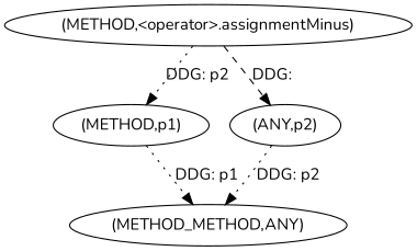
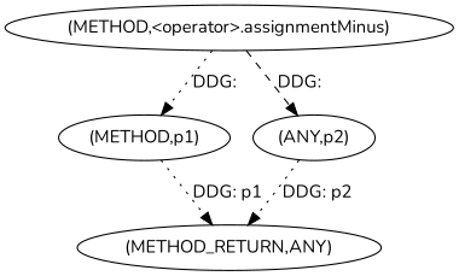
  digraph {
    fontname=Nunito
    node [fontname=Nunito]
    edge [fontname=Nunito style=dotted]
    n1 [label="(METHOD,&lt;operator&gt;.assignmentMinus)"]
    n2 [label="(METHOD,p1)"]
    n3 [label="(ANY,p2)"]
-   n4 [label="(METHOD_METHOD,ANY)"]
-   n1 -> n2 [label="DDG: p2"]
+   n4 [label="(METHOD_RETURN,ANY)"]
+   n1 -> n2 [label="DDG: "]
    n1 -> n3 [label="DDG: " style=dashed]
    n2 -> n4 [label="DDG: p1"]
    n3 -> n4 [label="DDG: p2"]
  }
